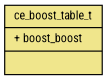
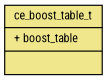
  digraph {
    fontname="Roboto Condensed"
-   n1 [color=black fillcolor=khaki fontcolor=black fontname="Roboto Condensed" fontsize=10 height=0.2 label="{ce_boost_table_t\n|+ boost_boost\l|}" shape=record style=filled width=0.4]
+   n1 [color=black fillcolor=khaki fontcolor=black fontname="Roboto Condensed" fontsize=10 height=0.2 label="{ce_boost_table_t\n|+ boost_table\l|}" shape=record style=filled width=0.4]
  }
